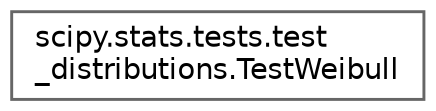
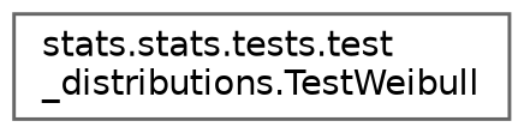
  digraph {
    rankdir=LR
-   n1 [color=grey40 fillcolor=white fontname=Helvetica fontsize=10 height=0.2 label="scipy.stats.tests.test\l_distributions.TestWeibull" shape=box style=filled width=0.4]
+   n1 [color=grey40 fillcolor=white fontname=Helvetica fontsize=10 height=0.2 label="stats.stats.tests.test\l_distributions.TestWeibull" shape=box style=filled width=0.4]
  }
